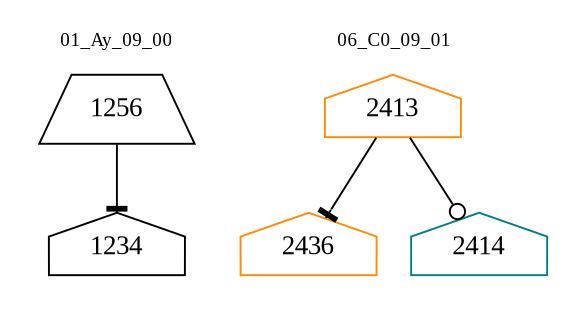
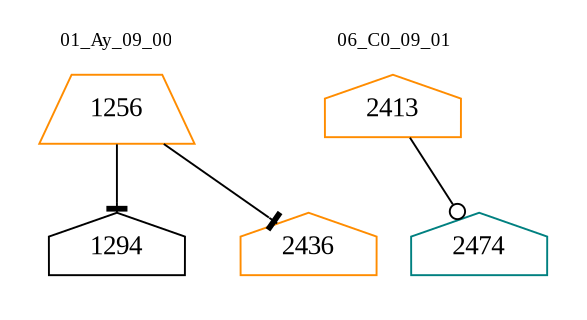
  digraph {
    fontname="Liberation Serif"
    node [color=black fontname="Liberation Serif" shape=house]
    edge [arrowhead=tee color=black fontname="Liberation Serif"]
-   n1 [label=1256 shape=trapezium]
-   n2 [label=1234]
+   n1 [color=darkorange label=1256 shape=trapezium]
+   n2 [label=1294]
    n3 [color=darkorange label=2413]
-   n4 [color=teal label=2414]
+   n4 [color=teal label=2474]
    n5 [color=darkorange label=2436]
    subgraph cluster_1 {
      color=white
      fontsize=10
      label="01_Ay_09_00"
      n1
      n2
    }
    subgraph cluster_2 {
      color=white
      fontsize=10
      label="06_C0_09_01"
      n3
      n4
      n5
    }
    n1 -> n2
    n3 -> n4 [arrowhead=odot]
-   n3 -> n5
+   n1 -> n5
  }
